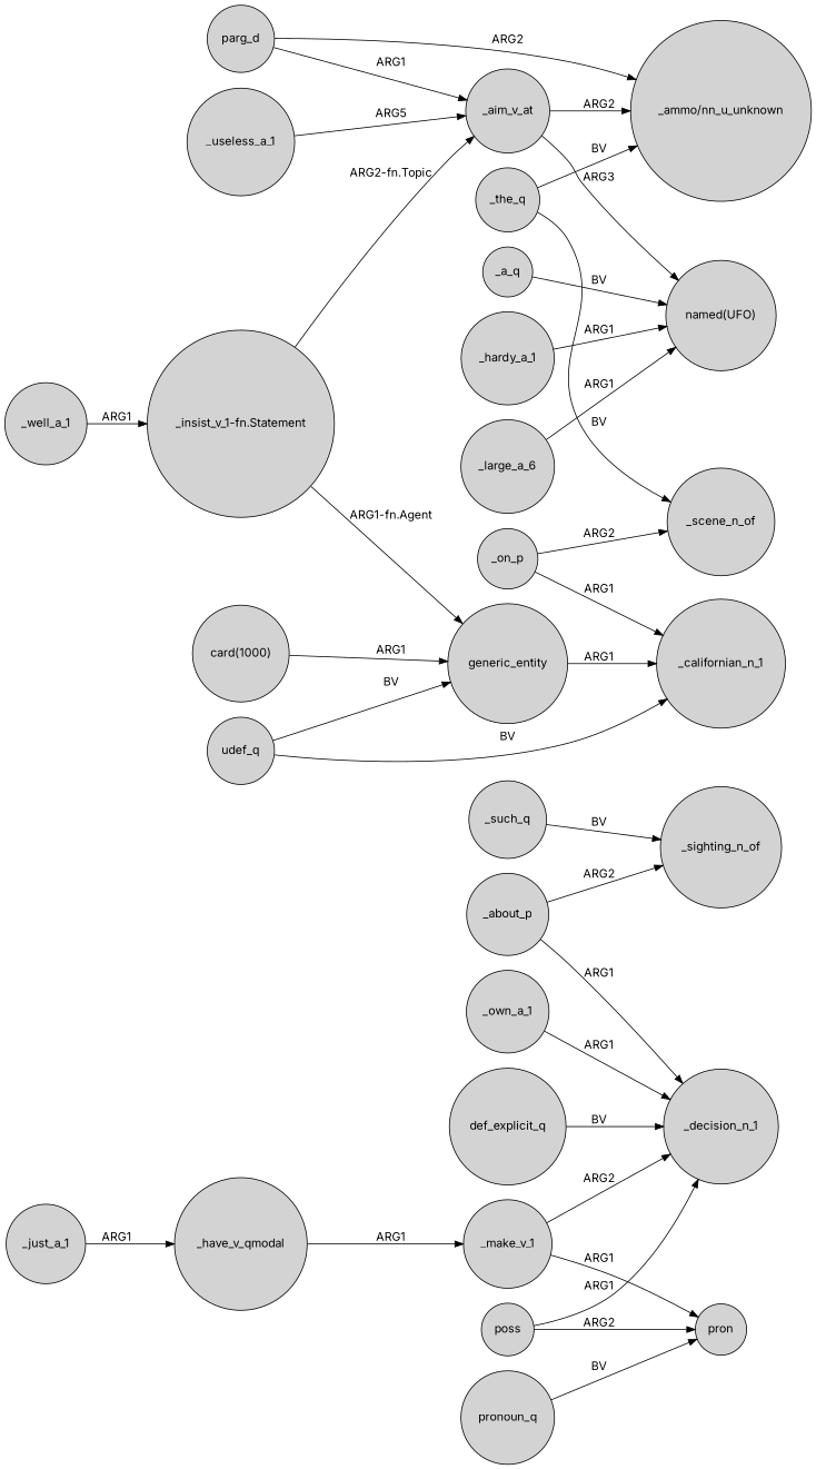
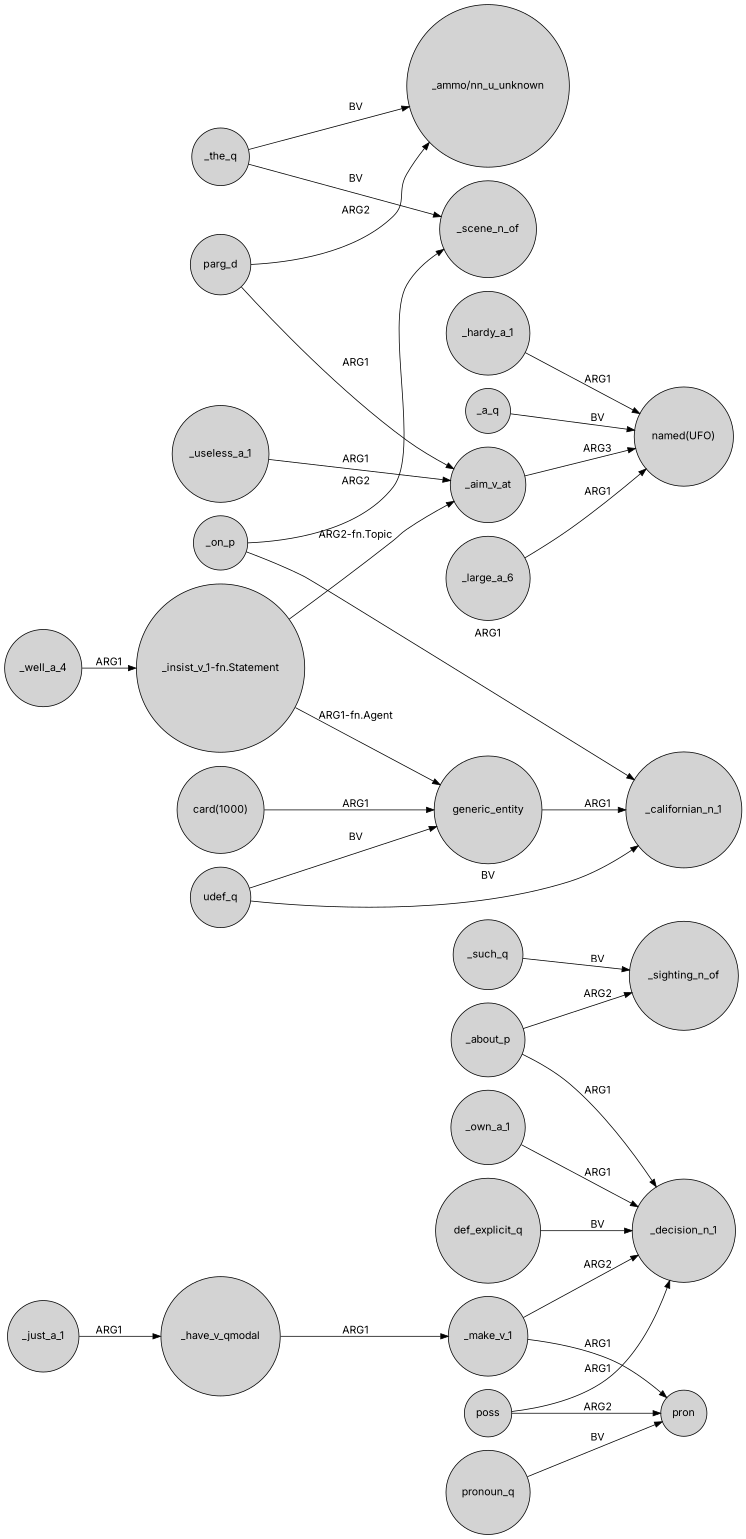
  digraph {
    fontname=Inter
    rankdir=LR
    node [fontname=Inter shape=circle style=filled]
    edge [fontname=Inter]
    _about_p
    _sighting_n_of
    _decision_n_1
    _the_q
    "_ammo/nn_u_unknown"
    _scene_n_of
    udef_q
    generic_entity
    _californian_n_1
    poss
    pron
    parg_d
    _aim_v_at
    "named(UFO)"
    _on_p
    _a_q
    n17 [label=_large_a_6]
    "card(1000)"
    "_insist_v_1-fn.Statement"
    _have_v_qmodal
    _make_v_1
    _just_a_1
    pronoun_q
    _hardy_a_1
    def_explicit_q
    _such_q
-   _well_a_1
+   _well_a_1 [label=_well_a_4]
    _useless_a_1
    _own_a_1
    _about_p -> _sighting_n_of [label=ARG2]
    _about_p -> _decision_n_1 [label=ARG1]
    _the_q -> "_ammo/nn_u_unknown" [label=BV]
    _the_q -> _scene_n_of [label=BV]
    udef_q -> generic_entity [label=BV]
    udef_q -> _californian_n_1 [label=BV]
    generic_entity -> _californian_n_1 [label=ARG1]
    poss -> _decision_n_1 [label=ARG1]
    poss -> pron [label=ARG2]
    parg_d -> "_ammo/nn_u_unknown" [label=ARG2]
    parg_d -> _aim_v_at [label=ARG1]
-   _aim_v_at -> "_ammo/nn_u_unknown" [label=ARG2]
    _aim_v_at -> "named(UFO)" [label=ARG3]
    _on_p -> _scene_n_of [label=ARG2]
    _on_p -> _californian_n_1 [label=ARG1]
    _a_q -> "named(UFO)" [label=BV]
    n17 -> "named(UFO)" [label=ARG1]
    "card(1000)" -> generic_entity [label=ARG1]
    "_insist_v_1-fn.Statement" -> generic_entity [label="ARG1-fn.Agent"]
    "_insist_v_1-fn.Statement" -> _aim_v_at [label="ARG2-fn.Topic"]
    _have_v_qmodal -> _make_v_1 [label=ARG1]
    _make_v_1 -> _decision_n_1 [label=ARG2]
    _make_v_1 -> pron [label=ARG1]
    _just_a_1 -> _have_v_qmodal [label=ARG1]
    pronoun_q -> pron [label=BV]
    _hardy_a_1 -> "named(UFO)" [label=ARG1]
    def_explicit_q -> _decision_n_1 [label=BV]
    _such_q -> _sighting_n_of [label=BV]
    _well_a_1 -> "_insist_v_1-fn.Statement" [label=ARG1]
-   _useless_a_1 -> _aim_v_at [label=ARG5]
+   _useless_a_1 -> _aim_v_at [label=ARG1]
    _own_a_1 -> _decision_n_1 [label=ARG1]
  }
